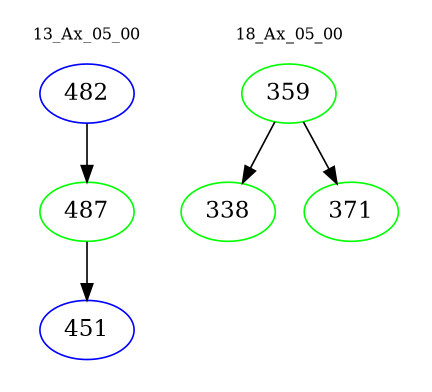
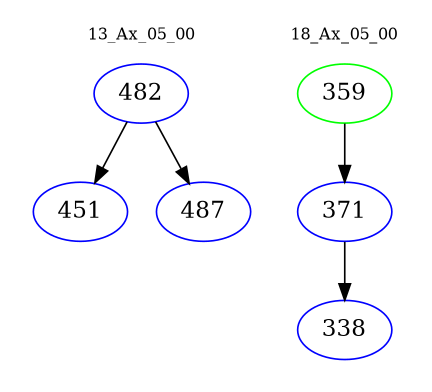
  digraph {
    node [color=blue]
    edge [color=black]
    n1 [label=482]
    n2 [label=451]
-   n3 [color=green label=487]
+   n3 [label=487]
    n4 [color=green label=359]
-   n5 [color=green label=338]
-   n6 [color=green label=371]
+   n5 [label=338]
+   n6 [label=371]
    subgraph cluster_1 {
      color=white
      fontsize=10
      label="13_Ax_05_00"
      n1
      n2
      n3
    }
    subgraph cluster_2 {
      color=white
      fontsize=10
      label="18_Ax_05_00"
      n4
      n5
      n6
    }
-   n3 -> n2
+   n1 -> n2
    n1 -> n3
-   n4 -> n5
+   n6 -> n5
    n4 -> n6
  }
